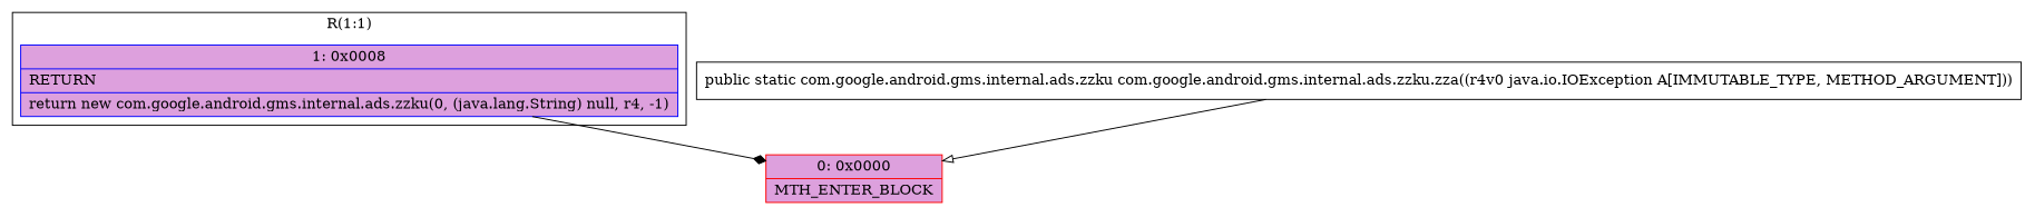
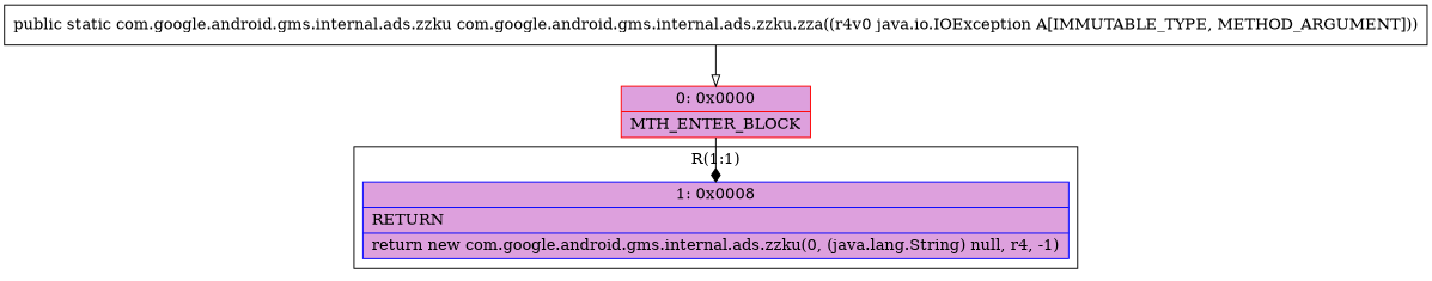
  digraph {
    node [shape=record style=filled fillcolor=plum]
    n1 [color=blue label="{1\:\ 0x0008|RETURN\l|return new com.google.android.gms.internal.ads.zzku(0, (java.lang.String) null, r4, \-1)\l}"]
    n2 [color=red label="{0\:\ 0x0000|MTH_ENTER_BLOCK\l}"]
    n3 [label="{public static com.google.android.gms.internal.ads.zzku com.google.android.gms.internal.ads.zzku.zza((r4v0 java.io.IOException A[IMMUTABLE_TYPE, METHOD_ARGUMENT])) }" fillcolor=white]
    subgraph cluster_1 {
      label="R(1:1)"
      n1
    }
-   n1 -> n2 [arrowhead=diamond]
+   n2 -> n1 [arrowhead=diamond]
    n3 -> n2 [arrowhead=onormal]
  }
